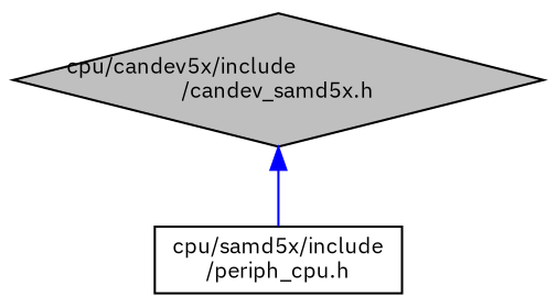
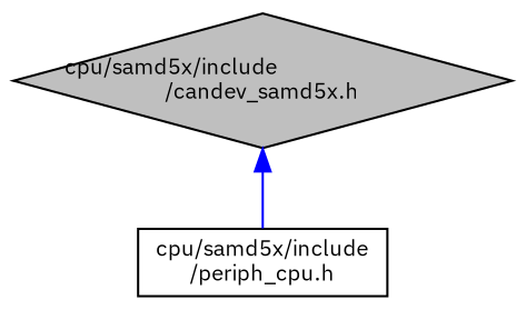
  digraph {
    fontname="IBM Plex Sans"
    node [color=black fontname="IBM Plex Sans" fontsize=10 style=filled]
-   n1 [fillcolor=grey75 fontcolor=black height=0.2 label="cpu/candev5x/include\l/candev_samd5x.h" shape=diamond width=0.4]
+   n1 [fillcolor=grey75 fontcolor=black height=0.2 label="cpu/samd5x/include\l/candev_samd5x.h" shape=diamond width=0.4]
    n2 [fillcolor=white height=0.2 label="cpu/samd5x/include\l/periph_cpu.h" shape=box width=0.4]
    n1 -> n2 [color=blue dir=back fontname="IBM Plex Sans" fontsize=10 labelfontname=Helvetica labelfontsize=10 style=solid]
  }
